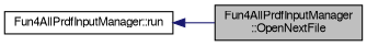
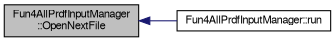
  digraph {
    rankdir=LR
    node [color=black fontname=FreeSans fontsize=10 shape=record]
    n1 [fillcolor=grey75 fontcolor=black height=0.2 label="Fun4AllPrdfInputManager\l::OpenNextFile" style=filled width=0.4]
    n2 [height=0.2 label="Fun4AllPrdfInputManager::run" width=0.4]
-   n2 -> n1 [color=midnightblue dir=back fontname=FreeSans fontsize=10 labelfontname=FreeSans labelfontsize=10 style=solid]
+   n1 -> n2 [color=midnightblue dir=back fontname=FreeSans fontsize=10 labelfontname=FreeSans labelfontsize=10 style=solid]
  }
